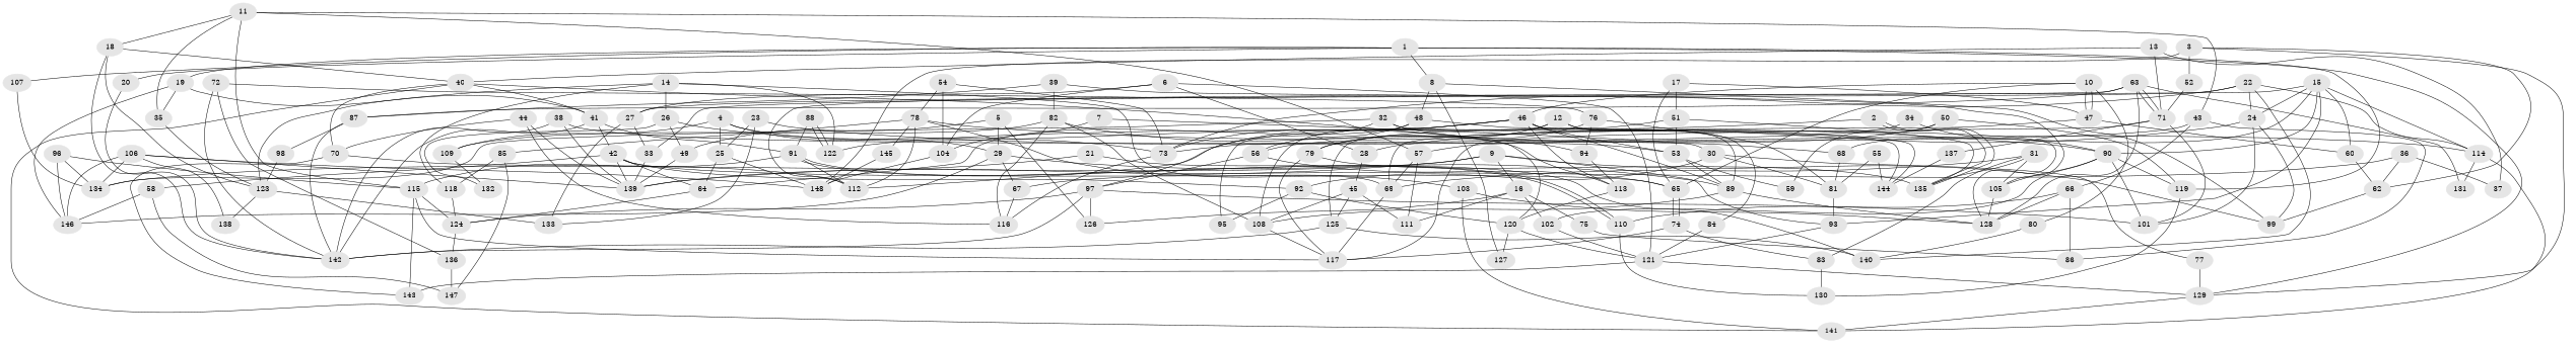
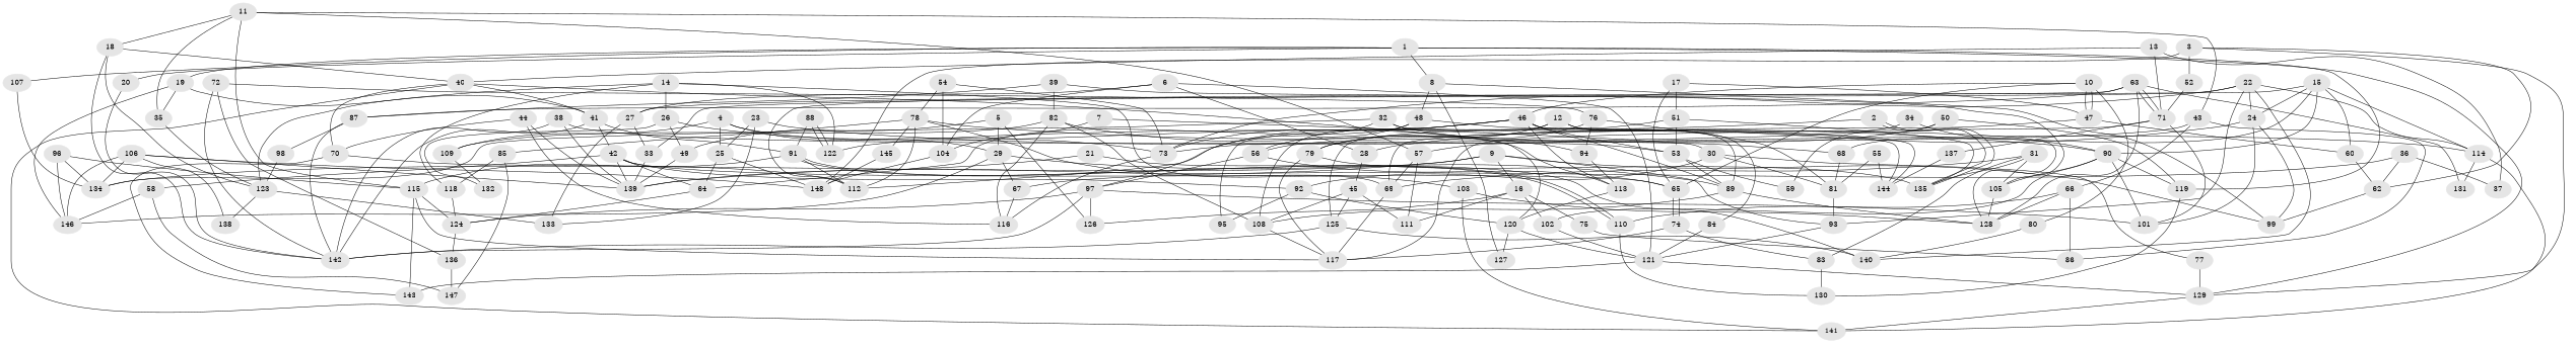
  graph {
    node [color=gray90 style=filled]
    1
    8
    19
    20
    107
    119
    129
    48
    99
    127
    35
    41
    146
    142
    134
    130
    141
    2
    122
    135
    3
    52
    62
    148
    71
    4
    25
    29
    109
    113
    64
    89
    67
    132
    120
    5
    49
    126
    139
    6
    27
    28
    104
    121
    33
    133
    45
    143
    7
    30
    77
    81
    92
    144
    56
    9
    16
    93
    75
    102
    111
    10
    46
    47
    65
    80
    73
    53
    95
    112
    128
    69
    60
    74
    140
    11
    18
    43
    57
    115
    40
    123
    66
    86
    124
    117
    12
    79
    84
    108
    13
    37
    70
    101
    137
    14
    26
    118
    138
    15
    24
    68
    90
    114
    105
    131
    17
    51
    125
    42
    91
    21
    22
    116
    23
    31
    83
    32
    97
    34
    36
    38
    59
    39
    82
    87
    94
    98
    58
    110
    147
    44
    50
    54
    78
    85
    103
    145
    55
    63
    136
    72
    76
    88
    96
    106
    1 -- 8
    1 -- 19
    1 -- 20
    1 -- 107
    1 -- 119
    1 -- 129
    8 -- 48
    8 -- 99
    8 -- 127
    19 -- 35
    19 -- 41
    19 -- 146
    20 -- 142
    107 -- 134
    119 -- 130
    129 -- 141
    48 -- 64
    48 -- 144
    48 -- 56
    35 -- 123
    41 -- 142
    41 -- 42
    41 -- 91
    2 -- 122
    2 -- 135
    2 -- 135
    3 -- 129
    3 -- 52
    3 -- 62
    3 -- 148
    52 -- 71
    62 -- 99
    71 -- 117
    71 -- 101
    71 -- 137
    4 -- 25
    4 -- 29
    4 -- 109
    4 -- 113
    25 -- 148
    25 -- 64
    29 -- 146
    29 -- 89
    29 -- 67
    109 -- 132
    113 -- 120
    64 -- 124
    89 -- 128
    89 -- 108
    67 -- 116
    120 -- 127
    120 -- 121
    5 -- 29
    5 -- 49
    5 -- 126
    49 -- 139
    6 -- 27
    6 -- 28
    6 -- 104
    6 -- 121
    27 -- 33
    27 -- 133
    28 -- 45
    104 -- 148
    121 -- 129
    121 -- 143
    33 -- 139
    45 -- 111
    45 -- 108
    45 -- 125
    7 -- 104
    7 -- 30
    30 -- 77
    30 -- 81
    30 -- 92
    77 -- 129
    81 -- 93
    92 -- 120
    92 -- 95
    56 -- 65
    56 -- 97
    9 -- 99
    9 -- 134
    9 -- 139
    9 -- 16
    9 -- 93
    16 -- 126
    16 -- 75
    16 -- 102
    16 -- 111
    93 -- 121
    75 -- 86
    102 -- 121
    10 -- 46
    10 -- 47
    10 -- 47
    10 -- 65
    10 -- 80
    46 -- 113
    46 -- 89
    46 -- 73
    46 -- 53
    46 -- 95
    46 -- 112
    46 -- 128
    47 -- 69
    47 -- 60
    65 -- 74
    65 -- 74
    80 -- 140
    73 -- 116
    53 -- 89
    53 -- 59
    69 -- 117
    60 -- 62
    74 -- 117
    74 -- 83
    11 -- 35
    11 -- 18
    11 -- 43
    11 -- 57
    11 -- 115
    18 -- 142
    18 -- 40
    18 -- 123
    43 -- 57
    43 -- 66
    43 -- 86
    57 -- 111
    57 -- 69
    115 -- 143
    115 -- 124
    115 -- 117
    40 -- 41
    40 -- 141
    40 -- 120
    40 -- 70
    123 -- 133
    123 -- 138
    66 -- 128
    66 -- 86
    66 -- 110
    124 -- 136
    12 -- 89
    12 -- 79
    12 -- 84
    12 -- 108
    79 -- 135
    79 -- 117
    84 -- 121
    108 -- 117
    13 -- 71
    13 -- 40
    13 -- 37
    70 -- 143
    70 -- 112
    137 -- 144
    14 -- 122
    14 -- 69
    14 -- 123
    14 -- 26
    14 -- 118
    26 -- 132
    26 -- 49
    26 -- 73
    118 -- 124
    15 -- 33
-   15 -- 93
+   22 -- 93
    15 -- 60
    15 -- 24
    15 -- 68
    15 -- 90
    15 -- 114
    24 -- 99
    24 -- 28
    24 -- 101
    68 -- 81
    90 -- 119
    90 -- 102
    90 -- 101
    90 -- 105
    114 -- 141
    114 -- 131
    105 -- 128
    17 -- 47
    17 -- 65
    17 -- 51
    51 -- 135
    51 -- 53
    51 -- 125
    125 -- 142
    125 -- 140
    42 -- 64
    42 -- 139
    42 -- 92
    42 -- 65
    42 -- 58
    91 -- 112
    91 -- 115
    91 -- 110
    91 -- 110
    21 -- 139
    21 -- 140
    22 -- 27
    22 -- 73
    22 -- 140
    22 -- 24
    22 -- 114
    23 -- 25
    23 -- 133
    23 -- 114
    31 -- 135
    31 -- 69
    31 -- 105
    31 -- 83
    83 -- 130
    32 -- 134
    32 -- 144
    32 -- 68
    32 -- 97
    97 -- 142
    97 -- 126
    97 -- 124
    97 -- 101
    34 -- 73
    34 -- 90
    36 -- 62
    36 -- 67
    36 -- 37
    38 -- 142
    38 -- 139
    38 -- 53
    39 -- 105
    39 -- 82
    39 -- 87
    82 -- 109
    82 -- 108
    82 -- 116
    82 -- 94
    87 -- 142
    87 -- 98
    94 -- 113
    98 -- 123
    58 -- 146
    58 -- 147
    110 -- 130
    44 -- 139
    44 -- 70
    44 -- 116
    50 -- 119
    50 -- 56
    50 -- 59
    54 -- 104
    54 -- 73
    54 -- 78
    78 -- 112
    78 -- 90
    78 -- 85
    78 -- 103
    78 -- 145
    85 -- 118
    85 -- 147
    103 -- 141
    103 -- 128
    145 -- 148
    55 -- 81
    55 -- 144
    63 -- 71
    63 -- 71
    63 -- 112
    63 -- 128
    63 -- 131
    63 -- 87
    136 -- 147
    72 -- 142
    72 -- 136
    72 -- 76
    76 -- 81
    76 -- 79
    76 -- 94
    88 -- 122
    88 -- 122
    88 -- 91
    96 -- 146
    96 -- 134
    96 -- 115
    106 -- 146
    106 -- 134
    106 -- 148
    106 -- 139
    106 -- 138
  }
